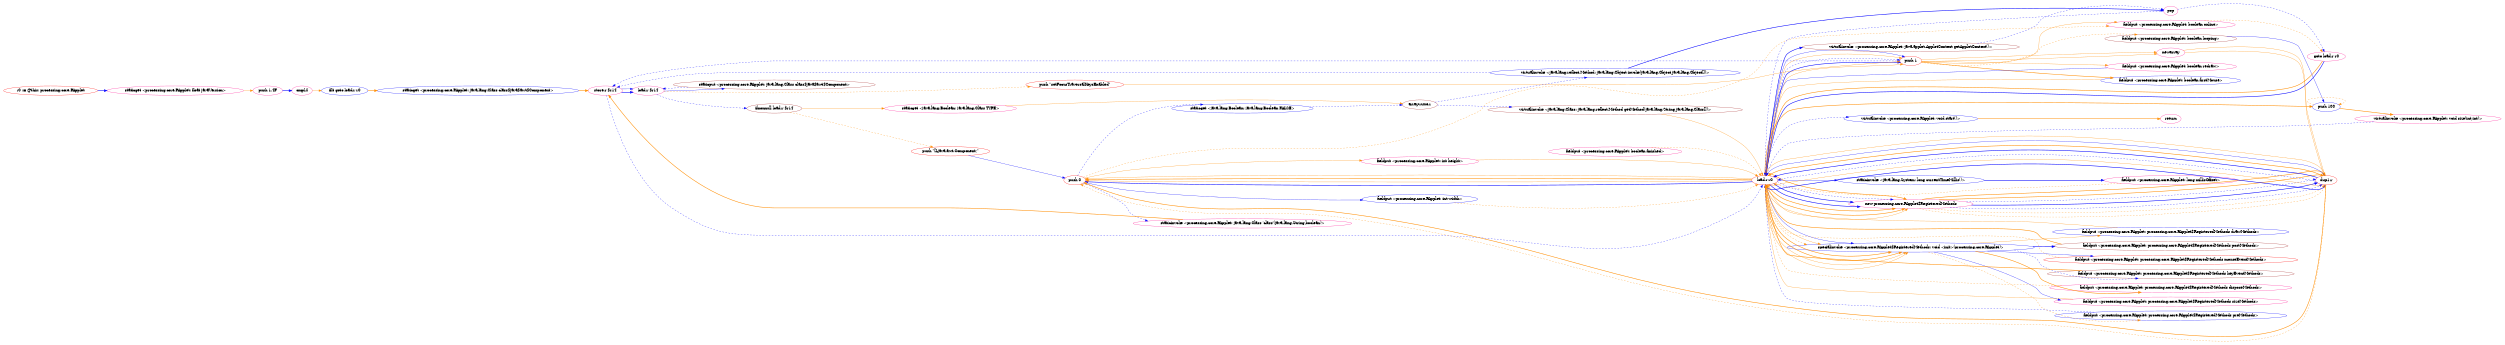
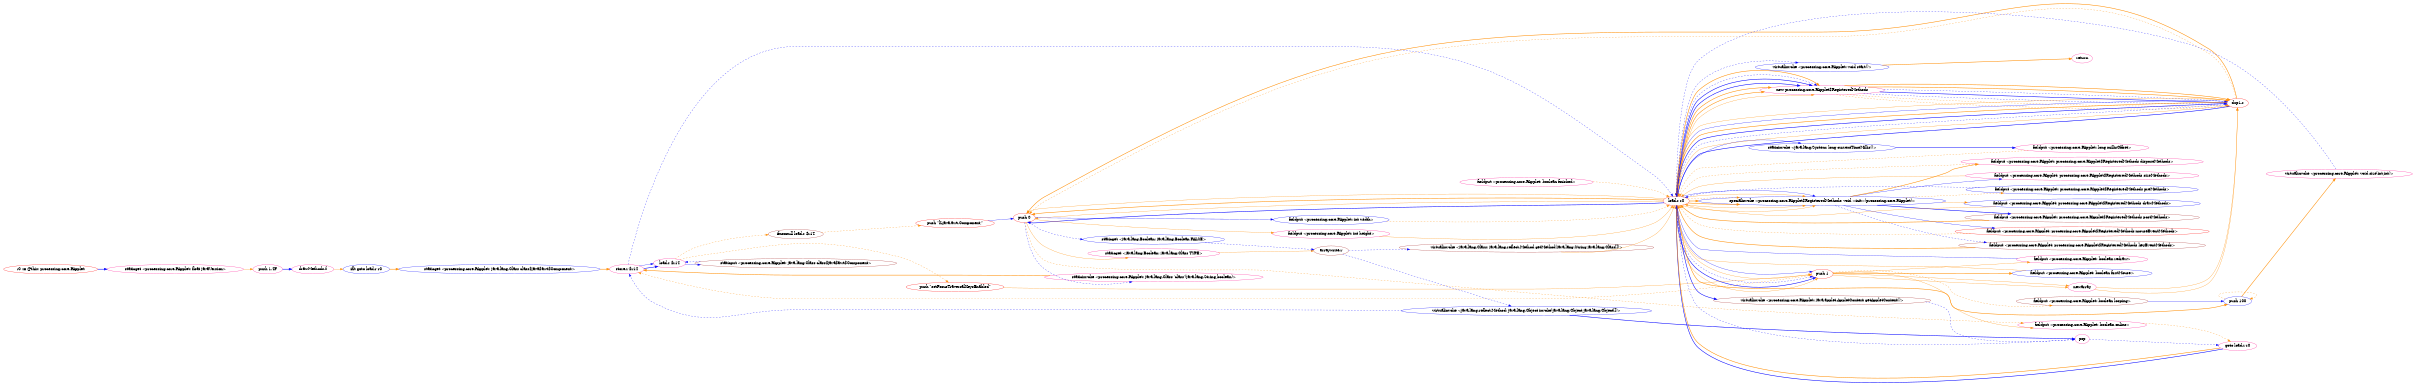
  digraph {
    rankdir=LR
    node [color=deeppink]
    edge [color=darkorange style=solid]
    "r0 := @this: processing.core.PApplet" [color=red]
    "staticget <processing.core.PApplet: float javaVersion>"
    "push 1.4F"
-   "cmpl.f"
+   "cmpl.f" [label="drawMethods.f"]
    "iflt goto load.r r0" [color=blue]
    "staticget <processing.core.PApplet: java.lang.Class class$java$awt$Component>" [color=blue]
    "store.r $r14"
    "load.r $r14"
    "load.r r0" [color=red]
    "ifnonnull load.r $r14" [color=brown]
    "staticput <processing.core.PApplet: java.lang.Class class$java$awt$Component>" [color=brown]
    "push \"setFocusTraversalKeysEnabled\"" [color=red]
    "push 0" [color=red]
    "push 1" [color=red]
    "staticinvoke <java.lang.System: long currentTimeMillis()>" [color=blue]
    "new processing.core.PApplet$RegisteredMethods"
    "specialinvoke <processing.core.PApplet$RegisteredMethods: void <init>(processing.core.PApplet)>" [color=blue]
    "push 100" [color=blue]
    "virtualinvoke <processing.core.PApplet: java.applet.AppletContext getAppletContext()>" [color=brown]
    "virtualinvoke <processing.core.PApplet: void start()>" [color=blue]
    "push \"[Ljava.awt.Component;\"" [color=red]
    "staticinvoke <processing.core.PApplet: java.lang.Class 'class'(java.lang.String,boolean)>"
    "staticget <java.lang.Boolean: java.lang.Class TYPE>"
    "staticget <java.lang.Boolean: java.lang.Boolean FALSE>" [color=blue]
    "fieldput <processing.core.PApplet: int width>" [color=blue]
    "fieldput <processing.core.PApplet: int height>"
    "fieldput <processing.core.PApplet: boolean online>"
    "arraywrite.r" [color=brown]
    "fieldput <processing.core.PApplet: boolean finished>"
    "goto load.r r0"
    newarray
    "fieldput <processing.core.PApplet: boolean looping>" [color=brown]
    "fieldput <processing.core.PApplet: boolean redraw>"
    "fieldput <processing.core.PApplet: boolean firstMouse>" [color=blue]
    "dup1.r" [color=red]
    "virtualinvoke <java.lang.Class: java.lang.reflect.Method getMethod(java.lang.String,java.lang.Class[])>" [color=brown]
    "virtualinvoke <java.lang.reflect.Method: java.lang.Object invoke(java.lang.Object,java.lang.Object[])>" [color=blue]
    pop
    "fieldput <processing.core.PApplet: long millisOffset>"
    "fieldput <processing.core.PApplet: processing.core.PApplet$RegisteredMethods sizeMethods>"
    "fieldput <processing.core.PApplet: processing.core.PApplet$RegisteredMethods preMethods>" [color=blue]
    "fieldput <processing.core.PApplet: processing.core.PApplet$RegisteredMethods drawMethods>" [color=blue]
    "fieldput <processing.core.PApplet: processing.core.PApplet$RegisteredMethods postMethods>" [color=brown]
    "fieldput <processing.core.PApplet: processing.core.PApplet$RegisteredMethods mouseEventMethods>" [color=red]
    "fieldput <processing.core.PApplet: processing.core.PApplet$RegisteredMethods keyEventMethods>" [color=brown]
    "fieldput <processing.core.PApplet: processing.core.PApplet$RegisteredMethods disposeMethods>"
    "virtualinvoke <processing.core.PApplet: void size(int,int)>"
    return
    "r0 := @this: processing.core.PApplet" -> "staticget <processing.core.PApplet: float javaVersion>" [color=blue style=bold]
    "staticget <processing.core.PApplet: float javaVersion>" -> "push 1.4F"
    "push 1.4F" -> "cmpl.f" [color=blue style=bold]
    "cmpl.f" -> "iflt goto load.r r0"
    "iflt goto load.r r0" -> "staticget <processing.core.PApplet: java.lang.Class class$java$awt$Component>" [style=bold]
    "staticget <processing.core.PApplet: java.lang.Class class$java$awt$Component>" -> "store.r $r14" [style=bold]
    "store.r $r14" -> "load.r $r14" [color=blue style=bold]
    "store.r $r14" -> "load.r $r14" [color=blue]
    "store.r $r14" -> "load.r r0" [color=blue style=dashed]
-   "load.r $r14" -> "ifnonnull load.r $r14" [color=blue style=dashed]
+   "load.r $r14" -> "ifnonnull load.r $r14" [style=dashed]
    "load.r $r14" -> "staticput <processing.core.PApplet: java.lang.Class class$java$awt$Component>" [color=blue]
    "load.r $r14" -> "push \"setFocusTraversalKeysEnabled\"" [style=dashed]
    "load.r r0" -> "push 0" [color=blue style=bold]
    "load.r r0" -> "push 0"
    "load.r r0" -> "push 0" [style=bold]
    "load.r r0" -> "push 0"
    "load.r r0" -> "push 1"
    "load.r r0" -> "push 1" [color=blue style=bold]
    "load.r r0" -> "push 1" [color=blue style=dashed]
    "load.r r0" -> "push 1"
    "load.r r0" -> "push 1" [color=blue]
    "load.r r0" -> "staticinvoke <java.lang.System: long currentTimeMillis()>" [color=blue]
    "load.r r0" -> "new processing.core.PApplet$RegisteredMethods"
    "load.r r0" -> "new processing.core.PApplet$RegisteredMethods" [style=bold]
    "load.r r0" -> "new processing.core.PApplet$RegisteredMethods" [style=bold]
    "load.r r0" -> "new processing.core.PApplet$RegisteredMethods" [color=blue style=bold]
    "load.r r0" -> "new processing.core.PApplet$RegisteredMethods" [color=blue style=bold]
    "load.r r0" -> "new processing.core.PApplet$RegisteredMethods" [color=blue style=dashed]
    "load.r r0" -> "new processing.core.PApplet$RegisteredMethods" [style=bold]
    "load.r r0" -> "specialinvoke <processing.core.PApplet$RegisteredMethods: void <init>(processing.core.PApplet)>"
    "load.r r0" -> "specialinvoke <processing.core.PApplet$RegisteredMethods: void <init>(processing.core.PApplet)>"
    "load.r r0" -> "specialinvoke <processing.core.PApplet$RegisteredMethods: void <init>(processing.core.PApplet)>" [style=bold]
    "load.r r0" -> "specialinvoke <processing.core.PApplet$RegisteredMethods: void <init>(processing.core.PApplet)>" [style=bold]
    "load.r r0" -> "specialinvoke <processing.core.PApplet$RegisteredMethods: void <init>(processing.core.PApplet)>" [style=dashed]
    "load.r r0" -> "specialinvoke <processing.core.PApplet$RegisteredMethods: void <init>(processing.core.PApplet)>"
    "load.r r0" -> "specialinvoke <processing.core.PApplet$RegisteredMethods: void <init>(processing.core.PApplet)>" [color=blue]
    "load.r r0" -> "push 100" [style=bold]
    "load.r r0" -> "virtualinvoke <processing.core.PApplet: java.applet.AppletContext getAppletContext()>" [color=blue style=bold]
    "load.r r0" -> "virtualinvoke <processing.core.PApplet: void start()>" [color=blue style=dashed]
    "ifnonnull load.r $r14" -> "push \"[Ljava.awt.Component;\"" [style=dashed]
    "staticput <processing.core.PApplet: java.lang.Class class$java$awt$Component>" -> "load.r $r14" [color=blue style=dashed]
    "push \"setFocusTraversalKeysEnabled\"" -> "push 1"
    "push 0" -> "staticinvoke <processing.core.PApplet: java.lang.Class 'class'(java.lang.String,boolean)>" [color=blue style=dashed]
-   "ifnonnull load.r $r14" -> "staticget <java.lang.Boolean: java.lang.Class TYPE>"
+   "push 0" -> "staticget <java.lang.Boolean: java.lang.Class TYPE>"
    "push 0" -> "staticget <java.lang.Boolean: java.lang.Boolean FALSE>" [color=blue style=dashed]
    "push 0" -> "fieldput <processing.core.PApplet: int width>" [color=blue]
    "push 0" -> "fieldput <processing.core.PApplet: int height>"
    "push 0" -> "fieldput <processing.core.PApplet: boolean online>" [style=dashed]
-   "push 1" -> "store.r $r14" [color=blue style=dashed]
+   "push 1" -> "store.r $r14" [style=dashed]
    "push 1" -> "fieldput <processing.core.PApplet: boolean online>"
    "push 1" -> newarray
    "push 1" -> newarray
    "push 1" -> "fieldput <processing.core.PApplet: boolean looping>" [style=dashed]
    "push 1" -> "fieldput <processing.core.PApplet: boolean redraw>"
    "push 1" -> "fieldput <processing.core.PApplet: boolean firstMouse>" [style=bold]
    "staticinvoke <java.lang.System: long currentTimeMillis()>" -> "fieldput <processing.core.PApplet: long millisOffset>" [color=blue style=bold]
    "new processing.core.PApplet$RegisteredMethods" -> "dup1.r" [style=dashed]
    "new processing.core.PApplet$RegisteredMethods" -> "dup1.r" [style=dashed]
    "new processing.core.PApplet$RegisteredMethods" -> "dup1.r" [color=blue style=dashed]
    "new processing.core.PApplet$RegisteredMethods" -> "dup1.r" [color=blue style=bold]
    "new processing.core.PApplet$RegisteredMethods" -> "dup1.r" [color=blue style=dashed]
    "new processing.core.PApplet$RegisteredMethods" -> "dup1.r" [style=bold]
    "new processing.core.PApplet$RegisteredMethods" -> "dup1.r" [style=bold]
    "specialinvoke <processing.core.PApplet$RegisteredMethods: void <init>(processing.core.PApplet)>" -> "fieldput <processing.core.PApplet: processing.core.PApplet$RegisteredMethods sizeMethods>" [color=blue]
    "specialinvoke <processing.core.PApplet$RegisteredMethods: void <init>(processing.core.PApplet)>" -> "fieldput <processing.core.PApplet: processing.core.PApplet$RegisteredMethods preMethods>" [style=dashed]
    "specialinvoke <processing.core.PApplet$RegisteredMethods: void <init>(processing.core.PApplet)>" -> "fieldput <processing.core.PApplet: processing.core.PApplet$RegisteredMethods drawMethods>"
    "specialinvoke <processing.core.PApplet$RegisteredMethods: void <init>(processing.core.PApplet)>" -> "fieldput <processing.core.PApplet: processing.core.PApplet$RegisteredMethods postMethods>" [color=blue style=bold]
    "specialinvoke <processing.core.PApplet$RegisteredMethods: void <init>(processing.core.PApplet)>" -> "fieldput <processing.core.PApplet: processing.core.PApplet$RegisteredMethods mouseEventMethods>" [color=blue]
    "specialinvoke <processing.core.PApplet$RegisteredMethods: void <init>(processing.core.PApplet)>" -> "fieldput <processing.core.PApplet: processing.core.PApplet$RegisteredMethods keyEventMethods>" [color=blue style=dashed]
    "specialinvoke <processing.core.PApplet$RegisteredMethods: void <init>(processing.core.PApplet)>" -> "fieldput <processing.core.PApplet: processing.core.PApplet$RegisteredMethods disposeMethods>" [style=bold]
    "push 100" -> "push 100" [style=dashed]
    "push 100" -> "virtualinvoke <processing.core.PApplet: void size(int,int)>" [style=bold]
    "virtualinvoke <processing.core.PApplet: java.applet.AppletContext getAppletContext()>" -> pop [color=blue style=dashed]
    "virtualinvoke <processing.core.PApplet: void start()>" -> return [style=bold]
    "push \"[Ljava.awt.Component;\"" -> "push 0" [color=blue]
    "staticinvoke <processing.core.PApplet: java.lang.Class 'class'(java.lang.String,boolean)>" -> "store.r $r14" [style=bold]
    "staticget <java.lang.Boolean: java.lang.Class TYPE>" -> "arraywrite.r"
    "staticget <java.lang.Boolean: java.lang.Boolean FALSE>" -> "arraywrite.r" [color=blue style=dashed]
    "fieldput <processing.core.PApplet: int width>" -> "load.r r0" [style=dashed]
    "fieldput <processing.core.PApplet: int height>" -> "load.r r0"
    "fieldput <processing.core.PApplet: boolean online>" -> "goto load.r r0" [style=dashed]
    "arraywrite.r" -> "virtualinvoke <java.lang.Class: java.lang.reflect.Method getMethod(java.lang.String,java.lang.Class[])>" [color=blue style=dashed]
    "arraywrite.r" -> "virtualinvoke <java.lang.reflect.Method: java.lang.Object invoke(java.lang.Object,java.lang.Object[])>" [color=blue style=dashed]
    "fieldput <processing.core.PApplet: boolean finished>" -> "load.r r0" [style=dashed]
    "goto load.r r0" -> "load.r r0" [color=blue style=bold]
    "goto load.r r0" -> "load.r r0" [style=bold]
    newarray -> "dup1.r"
    newarray -> "dup1.r"
    "fieldput <processing.core.PApplet: boolean looping>" -> "push 100" [color=blue]
    "fieldput <processing.core.PApplet: boolean redraw>" -> "load.r r0" [color=blue]
    "fieldput <processing.core.PApplet: boolean firstMouse>" -> "load.r r0"
    "dup1.r" -> "load.r r0" [color=blue style=bold]
    "dup1.r" -> "load.r r0"
    "dup1.r" -> "load.r r0" [color=blue style=dashed]
    "dup1.r" -> "load.r r0" [color=blue style=bold]
    "dup1.r" -> "load.r r0" [style=bold]
    "dup1.r" -> "load.r r0" [color=blue]
    "dup1.r" -> "load.r r0"
    "dup1.r" -> "push 0" [style=dashed]
    "dup1.r" -> "push 0" [style=bold]
    "virtualinvoke <java.lang.Class: java.lang.reflect.Method getMethod(java.lang.String,java.lang.Class[])>" -> "load.r r0"
    "virtualinvoke <java.lang.reflect.Method: java.lang.Object invoke(java.lang.Object,java.lang.Object[])>" -> "store.r $r14" [color=blue style=dashed]
    "virtualinvoke <java.lang.reflect.Method: java.lang.Object invoke(java.lang.Object,java.lang.Object[])>" -> pop [color=blue style=bold]
    pop -> "load.r r0" [color=blue style=dashed]
    pop -> "goto load.r r0" [color=blue style=dashed]
    "fieldput <processing.core.PApplet: long millisOffset>" -> "load.r r0" [style=dashed]
    "fieldput <processing.core.PApplet: processing.core.PApplet$RegisteredMethods sizeMethods>" -> "load.r r0"
    "fieldput <processing.core.PApplet: processing.core.PApplet$RegisteredMethods preMethods>" -> "load.r r0" [color=blue style=dashed]
    "fieldput <processing.core.PApplet: processing.core.PApplet$RegisteredMethods drawMethods>" -> "load.r r0"
    "fieldput <processing.core.PApplet: processing.core.PApplet$RegisteredMethods postMethods>" -> "load.r r0" [style=bold]
    "fieldput <processing.core.PApplet: processing.core.PApplet$RegisteredMethods mouseEventMethods>" -> "load.r r0" [style=dashed]
    "fieldput <processing.core.PApplet: processing.core.PApplet$RegisteredMethods keyEventMethods>" -> "load.r r0" [style=bold]
    "fieldput <processing.core.PApplet: processing.core.PApplet$RegisteredMethods disposeMethods>" -> "load.r r0" [style=dashed]
    "virtualinvoke <processing.core.PApplet: void size(int,int)>" -> "load.r r0" [color=blue style=dashed]
  }
